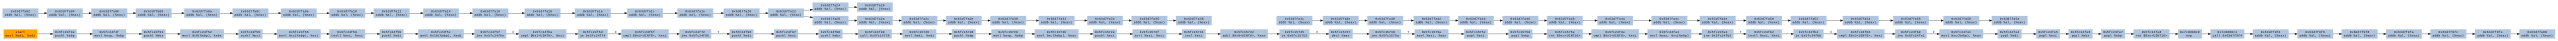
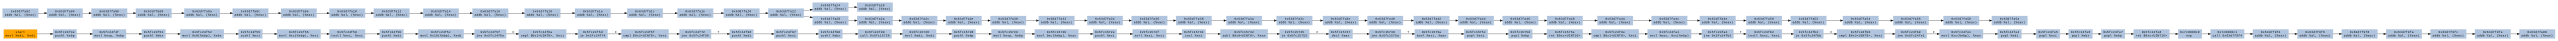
  digraph {
    fontname="Liberation Mono"
    rankdir=LR
    node [color=lightsteelblue fillcolor=lightsteelblue fontname="Liberation Mono" shape=rectangle style=filled]
    edge [color="#000000" fontname="Liberation Mono"]
    n1 [color=lightgrey fillcolor=orange label="start\nmovl %edi, %edi"]
    n2 [label="0x5fc24f4e\npushl %ebp"]
    n3 [label="0x5fc24f4f\nmovl %esp, %ebp"]
    n4 [label="0x5fc24f51\npushl %ebx"]
    n5 [label="0x5fc24f52\nmovl 0x8(%ebp), %ebx"]
    n6 [label="0x5fc24f55\npushl %esi"]
    n7 [label="0x5fc24f56\nmovl 0xc(%ebp), %esi"]
    n8 [label="0x5fc24f59\ntestl %esi, %esi"]
    n9 [label="0x5fc24f5b\npushl %edi"]
    n10 [label="0x5fc24f5c\nmovl 0x10(%ebp), %edi"]
    n11 [label="0x5fc24f5f\njne 0x5fc24f6a"]
    n12 [label="0x5fc24f6a\ncmpl $0x1<UINT8>, %esi"]
    n13 [label="0x5fc24f6d\nje 0x5fc24f74"]
    n14 [label="0x5fc24f6f\ncmpl $0x2<UINT8>, %esi"]
    n15 [label="0x5fc24f72\njne 0x5fc24f96"]
    n16 [label="0x5fc24f96\npushl %edi"]
    n17 [label="0x5fc24f97\npushl %esi"]
    n18 [label="0x5fc24f98\npushl %ebx"]
    n19 [label="0x5fc24f99\ncall 0x5fc15726"]
    n20 [label="0x5fc15726\nmovl %edi, %edi"]
    n21 [label="0x5fc15728\npushl %ebp"]
    n22 [label="0x5fc15729\nmovl %esp, %ebp"]
    n23 [label="0x5fc1572b\nmovl 0xc(%ebp), %eax"]
    n24 [label="0x5fc1572e\npushl %esi"]
    n25 [label="0x5fc1572f\nxorl %esi, %esi"]
    n26 [label="0x5fc15731\nincl %esi"]
    n27 [label="0x5fc15732\nsubl $0x0<UINT8>, %eax"]
    n28 [label="0x5fc15735\nje 0x5fc15752"]
    n29 [label="0x5fc15737\ndecl %eax"]
    n30 [label="0x5fc15738\njne 0x5fc1575a"]
    n31 [label="0x5fc1575a\nmovl %esi, %eax"]
    n32 [label="0x5fc1575c\npopl %esi"]
    n33 [label="0x5fc1575d\npopl %ebp"]
    n34 [label="0x5fc1575e\nret $0xc<UINT16>"]
    n35 [label="0x5fc24f9e\ncmpl $0x1<UINT8>, %esi"]
    n36 [label="0x5fc24fa1\nmovl %eax, 0xc(%ebp)"]
    n37 [label="0x5fc24fa4\njne 0x5fc24fb2"]
    n38 [label="0x5fc24fb2\ntestl %esi, %esi"]
    n39 [label="0x5fc24fb4\nje 0x5fc24fbb"]
    n40 [label="0x5fc24fb6\ncmpl $0x3<UINT8>, %esi"]
    n41 [label="0x5fc24fb9\njne 0x5fc24fe1"]
    n42 [label="0x5fc24fe1\nmovl 0xc(%ebp), %eax"]
    n43 [label="0x5fc24fe4\npopl %edi"]
    n44 [label="0x5fc24fe5\npopl %esi"]
    n45 [label="0x5fc24fe6\npopl %ebx"]
    n46 [label="0x5fc24fe7\npopl %ebp"]
    n47 [label="0x5fc24fe8\nret $0xc<UINT16>"]
    n48 [label="0x7c8000c0\nnop "]
    n49 [label="0x7c8000c1\ncall 0x63d7f9f4"]
    n50 [label="0x63d7f9f4\naddb %al, (%eax)"]
    n51 [label="0x63d7f9f6\naddb %al, (%eax)"]
    n52 [label="0x63d7f9f8\naddb %al, (%eax)"]
    n53 [label="0x63d7f9fa\naddb %al, (%eax)"]
    n54 [label="0x63d7f9fc\naddb %al, (%eax)"]
    n55 [label="0x63d7f9fe\naddb %al, (%eax)"]
    n56 [label="0x63d7fa00\naddb %al, (%eax)"]
    n57 [label="0x63d7fa02\naddb %al, (%eax)"]
    n58 [label="0x63d7fa04\naddb %al, (%eax)"]
    n59 [label="0x63d7fa06\naddb %al, (%eax)"]
    n60 [label="0x63d7fa08\naddb %al, (%eax)"]
    n61 [label="0x63d7fa0a\naddb %al, (%eax)"]
    n62 [label="0x63d7fa0c\naddb %al, (%eax)"]
    n63 [label="0x63d7fa0e\naddb %al, (%eax)"]
    n64 [label="0x63d7fa10\naddb %al, (%eax)"]
    n65 [label="0x63d7fa12\naddb %al, (%eax)"]
    n66 [label="0x63d7fa14\naddb %al, (%eax)"]
    n67 [label="0x63d7fa16\naddb %al, (%eax)"]
    n68 [label="0x63d7fa18\naddb %al, (%eax)"]
    n69 [label="0x63d7fa1a\naddb %al, (%eax)"]
    n70 [label="0x63d7fa1c\naddb %al, (%eax)"]
    n71 [label="0x63d7fa1e\naddb %al, (%eax)"]
    n72 [label="0x63d7fa20\naddb %al, (%eax)"]
    n73 [label="0x63d7fa22\naddb %al, (%eax)"]
    n74 [label="0x63d7fa24\naddb %al, (%eax)"]
    n75 [label="0x63d7fa28\naddb %al, (%eax)"]
    n76 [label="0x63d7fa26\naddb %al, (%eax)"]
    n77 [label="0x63d7fa2a\naddb %al, (%eax)"]
    n78 [label="0x63d7fa2c\naddb %al, (%eax)"]
    n79 [label="0x63d7fa2e\naddb %al, (%eax)"]
    n80 [label="0x63d7fa30\naddb %al, (%eax)"]
    n81 [label="0x63d7fa32\naddb %al, (%eax)"]
    n82 [label="0x63d7fa34\naddb %al, (%eax)"]
    n83 [label="0x63d7fa36\naddb %al, (%eax)"]
    n84 [label="0x63d7fa38\naddb %al, (%eax)"]
+   n85 [label="0x63d7fa3a\naddb %al, (%eax)"]
    n86 [label="0x63d7fa3c\naddb %al, (%eax)"]
    n87 [label="0x63d7fa3e\naddb %al, (%eax)"]
    n88 [label="0x63d7fa40\naddb %al, (%eax)"]
    n89 [label="0x63d7fa42\naddb %al, (%eax)"]
    n90 [label="0x63d7fa44\naddb %al, (%eax)"]
    n91 [label="0x63d7fa46\naddb %al, (%eax)"]
    n92 [label="0x63d7fa48\naddb %al, (%eax)"]
    n93 [label="0x63d7fa4a\naddb %al, (%eax)"]
    n94 [label="0x63d7fa4c\naddb %al, (%eax)"]
    n95 [label="0x63d7fa4e\naddb %al, (%eax)"]
    n96 [label="0x63d7fa50\naddb %al, (%eax)"]
    n97 [label="0x63d7fa52\naddb %al, (%eax)"]
    n98 [label="0x63d7fa54\naddb %al, (%eax)"]
    n99 [label="0x63d7fa56\naddb %al, (%eax)"]
    n100 [label="0x63d7fa58\naddb %al, (%eax)"]
    n101 [label="0x63d7fa5a\naddb %al, (%eax)"]
    n1 -> n2
    n2 -> n3
    n3 -> n4
    n4 -> n5
    n5 -> n6
    n6 -> n7
    n7 -> n8
    n8 -> n9
    n9 -> n10
    n10 -> n11
    n11 -> n12 [label=F]
    n12 -> n13
    n13 -> n14 [label=F]
    n14 -> n15
    n15 -> n16 [label=T]
    n16 -> n17
    n17 -> n18
    n18 -> n19
    n19 -> n20
    n20 -> n21
    n21 -> n22
    n22 -> n23
    n23 -> n24
    n24 -> n25
    n25 -> n26
    n26 -> n27
    n27 -> n28
    n28 -> n29 [label=F]
    n29 -> n30
    n30 -> n31 [label=T]
    n31 -> n32
    n32 -> n33
    n33 -> n34
    n34 -> n35
    n35 -> n36
    n36 -> n37
    n37 -> n38 [label=T]
    n38 -> n39
    n39 -> n40 [label=F]
    n40 -> n41
    n41 -> n42 [label=F]
    n42 -> n43
    n43 -> n44
    n44 -> n45
    n45 -> n46
    n46 -> n47
    n47 -> n48
    n48 -> n49
    n49 -> n50
    n50 -> n51
    n51 -> n52
    n52 -> n53
    n53 -> n54
    n54 -> n55
    n55 -> n56
    n57 -> n58
    n58 -> n59
    n59 -> n60
    n60 -> n61
    n61 -> n62
    n62 -> n63
    n63 -> n64
    n64 -> n65
    n65 -> n66
    n66 -> n67
    n67 -> n68
    n68 -> n69
    n69 -> n70
    n70 -> n71
    n71 -> n72
    n72 -> n73
    n73 -> n74
    n73 -> n75
    n74 -> n76
    n75 -> n77
    n77 -> n78
    n78 -> n79
    n79 -> n80
    n80 -> n81
    n81 -> n82
    n82 -> n83
    n83 -> n84
+   n84 -> n85
+   n85 -> n86
    n86 -> n87
    n87 -> n88
    n88 -> n89
    n89 -> n90
    n90 -> n91
    n91 -> n92
    n92 -> n93
    n93 -> n94
    n94 -> n95
    n95 -> n96
    n96 -> n97
    n97 -> n98
    n98 -> n99
    n99 -> n100
    n100 -> n101
  }
